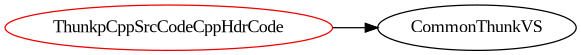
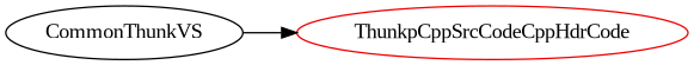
  digraph {
    rankdir=LR
    fontname="Liberation Serif"
    node [fontname="Liberation Serif"]
    n1 [color=red2 label=ThunkpCppSrcCodeCppHdrCode shape=oval]
    CommonThunkVS
-   n1 -> CommonThunkVS [fontname="Liberation Serif"]
+   CommonThunkVS -> n1 [fontname="Liberation Serif"]
  }
